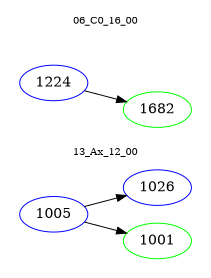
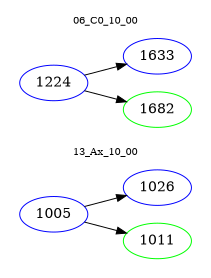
  digraph {
    rankdir=LR
    node [color=blue]
    edge [color=black]
    n1 [label=1005]
-   n2 [color=green label=1001]
+   n2 [color=green label=1011]
    n3 [label=1026]
    n4 [label=1224]
    n5 [color=green label=1682]
+   n6 [label=1633]
    subgraph cluster_1 {
      color=white
      fontsize=10
-     label="13_Ax_12_00"
+     label="13_Ax_10_00"
      n1
      n2
      n3
    }
    subgraph cluster_2 {
      color=white
      fontsize=10
-     label="06_C0_16_00"
+     label="06_C0_10_00"
      n4
      n5
+     n6
    }
    n1 -> n2
    n1 -> n3
    n4 -> n5
+   n4 -> n6
  }
